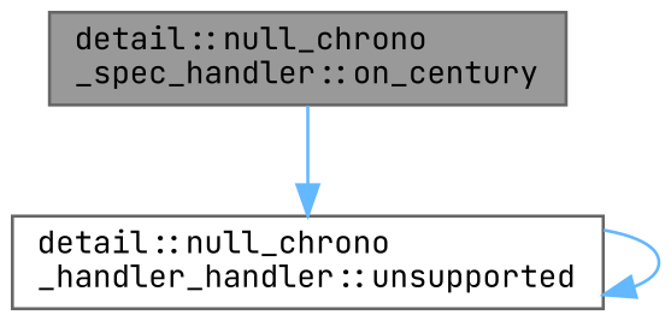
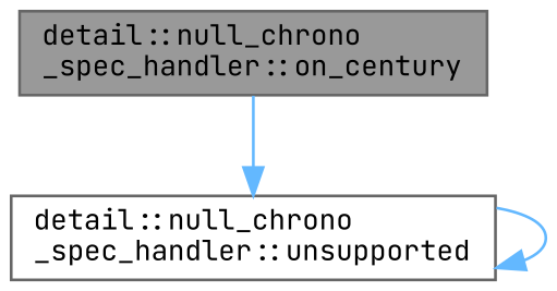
  digraph {
    rankdir=TB
    fontname="JetBrains Mono"
    node [fontname="JetBrains Mono" fontsize=10 shape=box style=filled]
    edge [color=steelblue1 fontname="JetBrains Mono" fontsize=10 labelfontname=Helvetica labelfontsize=10 style=solid]
    n1 [color=gray40 fillcolor=grey60 fontcolor=black height=0.2 label="detail::null_chrono\l_spec_handler::on_century" width=0.4]
-   n2 [color=grey40 fillcolor=white height=0.2 label="detail::null_chrono\l_handler_handler::unsupported" width=0.4]
+   n2 [color=grey40 fillcolor=white height=0.2 label="detail::null_chrono\l_spec_handler::unsupported" width=0.4]
    n1 -> n2
    n2 -> n2
  }
